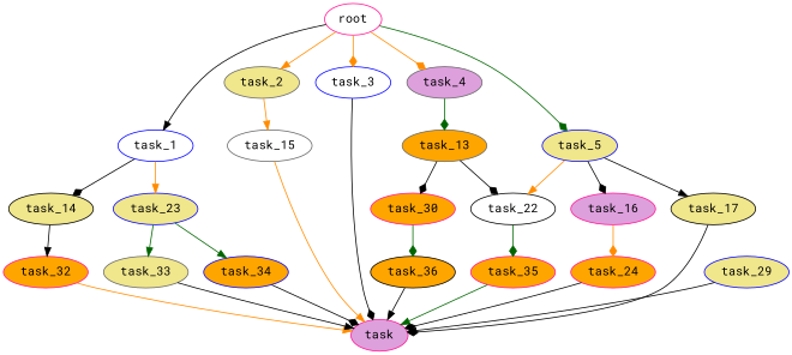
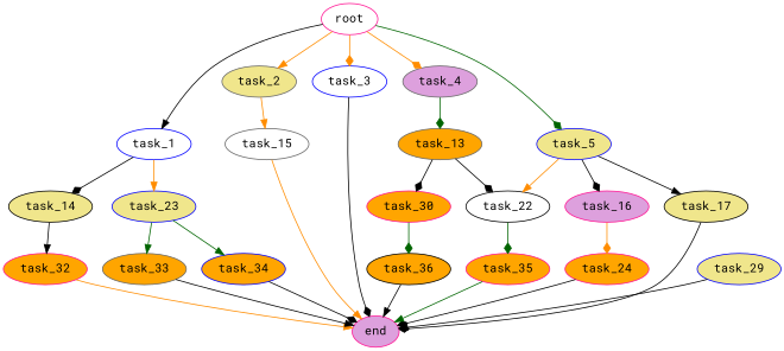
  digraph {
    fontname="Roboto Mono"
    node [color=deeppink fillcolor=khaki fontname="Roboto Mono" style=filled]
    edge [arrowhead=normal color=black fontname="Roboto Mono"]
    root [fillcolor=white]
    task_1 [color=blue fillcolor=white]
    task_2 [color=gray40]
    task_3 [color=blue fillcolor=white]
    task_4 [color=gray40 fillcolor=plum]
    task_5 [color=blue]
    task_14 [color=black]
    task_23 [color=blue]
    task_15 [color=gray40 fillcolor=white]
-   end [fillcolor=plum label=task]
+   end [fillcolor=plum]
    task_13 [color=gray40 fillcolor=orange]
    task_16 [fillcolor=plum]
    task_17 [color=black]
    task_22 [color=black fillcolor=white]
    task_32 [fillcolor=orange]
-   task_33 [color=gray40]
+   task_33 [color=gray40 fillcolor=orange]
    task_34 [color=blue fillcolor=orange]
    task_30 [fillcolor=orange]
    task_24 [fillcolor=orange]
    task_35 [fillcolor=orange]
    task_36 [color=black fillcolor=orange]
    task_29 [color=blue]
    root -> task_1
    root -> task_2 [color=darkorange]
    root -> task_3 [arrowhead=diamond color=darkorange]
    root -> task_4 [arrowhead=diamond color=darkorange]
    root -> task_5 [arrowhead=diamond color=darkgreen]
    task_1 -> task_14 [arrowhead=diamond]
    task_1 -> task_23 [color=darkorange]
    task_2 -> task_15 [color=darkorange]
    task_3 -> end [arrowhead=diamond]
    task_4 -> task_13 [arrowhead=diamond color=darkgreen]
    task_5 -> task_16 [arrowhead=diamond]
    task_5 -> task_17
    task_5 -> task_22 [color=darkorange]
    task_14 -> task_32
    task_23 -> task_33 [color=darkgreen]
    task_23 -> task_34 [color=darkgreen]
    task_15 -> end [color=darkorange]
    task_13 -> task_22 [arrowhead=diamond]
    task_13 -> task_30 [arrowhead=diamond]
    task_16 -> task_24 [arrowhead=diamond color=darkorange]
    task_17 -> end [arrowhead=diamond]
    task_22 -> task_35 [arrowhead=diamond color=darkgreen]
    task_32 -> end [color=darkorange]
    task_33 -> end
    task_34 -> end [arrowhead=diamond]
    task_30 -> task_36 [arrowhead=diamond color=darkgreen]
    task_24 -> end [arrowhead=diamond]
    task_35 -> end [color=darkgreen]
    task_36 -> end
    task_29 -> end
  }
